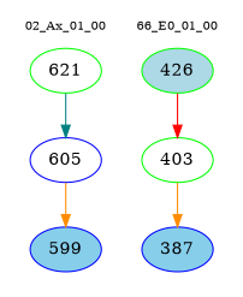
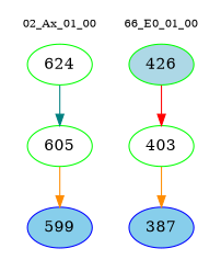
  digraph {
    node [color=green fillcolor=white style=filled]
    edge [color=darkorange]
-   n1 [label=621]
-   n2 [color=blue label=605]
+   n1 [label=624]
+   n2 [label=605]
    n3 [color=blue fillcolor=skyblue label=599]
    n4 [fillcolor=lightblue label=426]
    n5 [label=403]
    n6 [color=blue fillcolor=skyblue label=387]
    subgraph cluster_1 {
      color=white
      fontsize=10
      label="02_Ax_01_00"
      n1
      n2
      n3
    }
    subgraph cluster_2 {
      color=white
      fontsize=10
      label="66_E0_01_00"
      n4
      n5
      n6
    }
    n1 -> n2 [color=teal]
    n2 -> n3
    n4 -> n5 [color=red]
    n5 -> n6
  }
